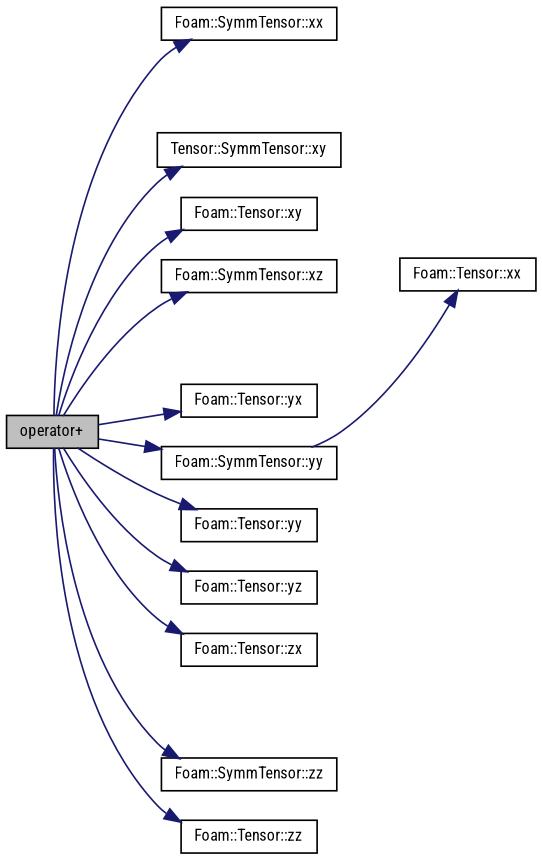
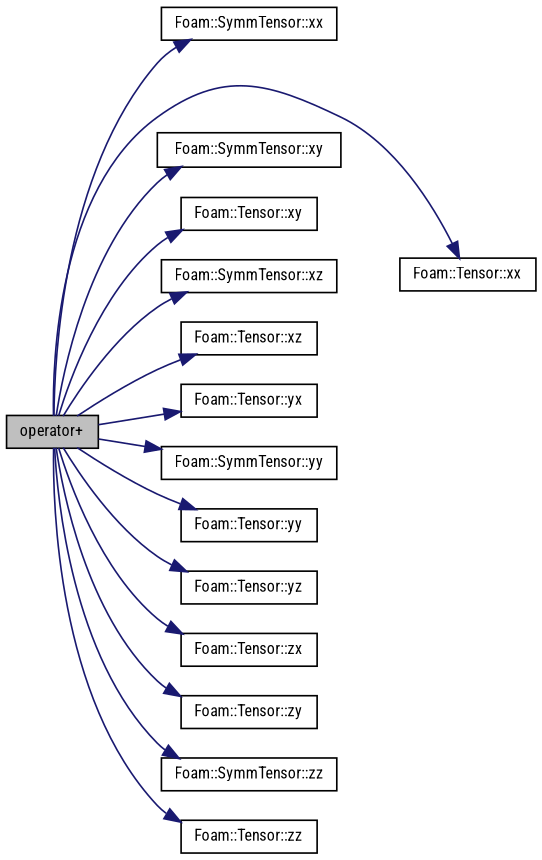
  digraph {
    fontname="Roboto Condensed"
    rankdir=LR
    node [color=black fontname="Roboto Condensed" fontsize=10 shape=record]
    edge [color=midnightblue fontname="Roboto Condensed" fontsize=10 labelfontname=Helvetica labelfontsize=10 style=solid]
    n1 [fillcolor=grey75 fontcolor=black height=0.2 label="operator+" style=filled width=0.4]
    n2 [height=0.2 label="Foam::SymmTensor::xx" width=0.4]
    n3 [height=0.2 label="Foam::Tensor::xx" width=0.4]
-   n4 [height=0.2 label="Tensor::SymmTensor::xy" width=0.4]
+   n4 [height=0.2 label="Foam::SymmTensor::xy" width=0.4]
    n5 [height=0.2 label="Foam::Tensor::xy" width=0.4]
    n6 [height=0.2 label="Foam::SymmTensor::xz" width=0.4]
+   n7 [height=0.2 label="Foam::Tensor::xz" width=0.4]
    n8 [height=0.2 label="Foam::Tensor::yx" width=0.4]
    n9 [height=0.2 label="Foam::SymmTensor::yy" width=0.4]
    n10 [height=0.2 label="Foam::Tensor::yy" width=0.4]
    n11 [height=0.2 label="Foam::Tensor::yz" width=0.4]
    n12 [height=0.2 label="Foam::Tensor::zx" width=0.4]
+   n13 [height=0.2 label="Foam::Tensor::zy" width=0.4]
    n14 [height=0.2 label="Foam::SymmTensor::zz" width=0.4]
    n15 [height=0.2 label="Foam::Tensor::zz" width=0.4]
    n1 -> n2
-   n9 -> n3
+   n1 -> n3
    n1 -> n4
    n1 -> n5
    n1 -> n6
+   n1 -> n7
    n1 -> n8
    n1 -> n9
    n1 -> n10
    n1 -> n11
    n1 -> n12
+   n1 -> n13
    n1 -> n14
    n1 -> n15
  }
